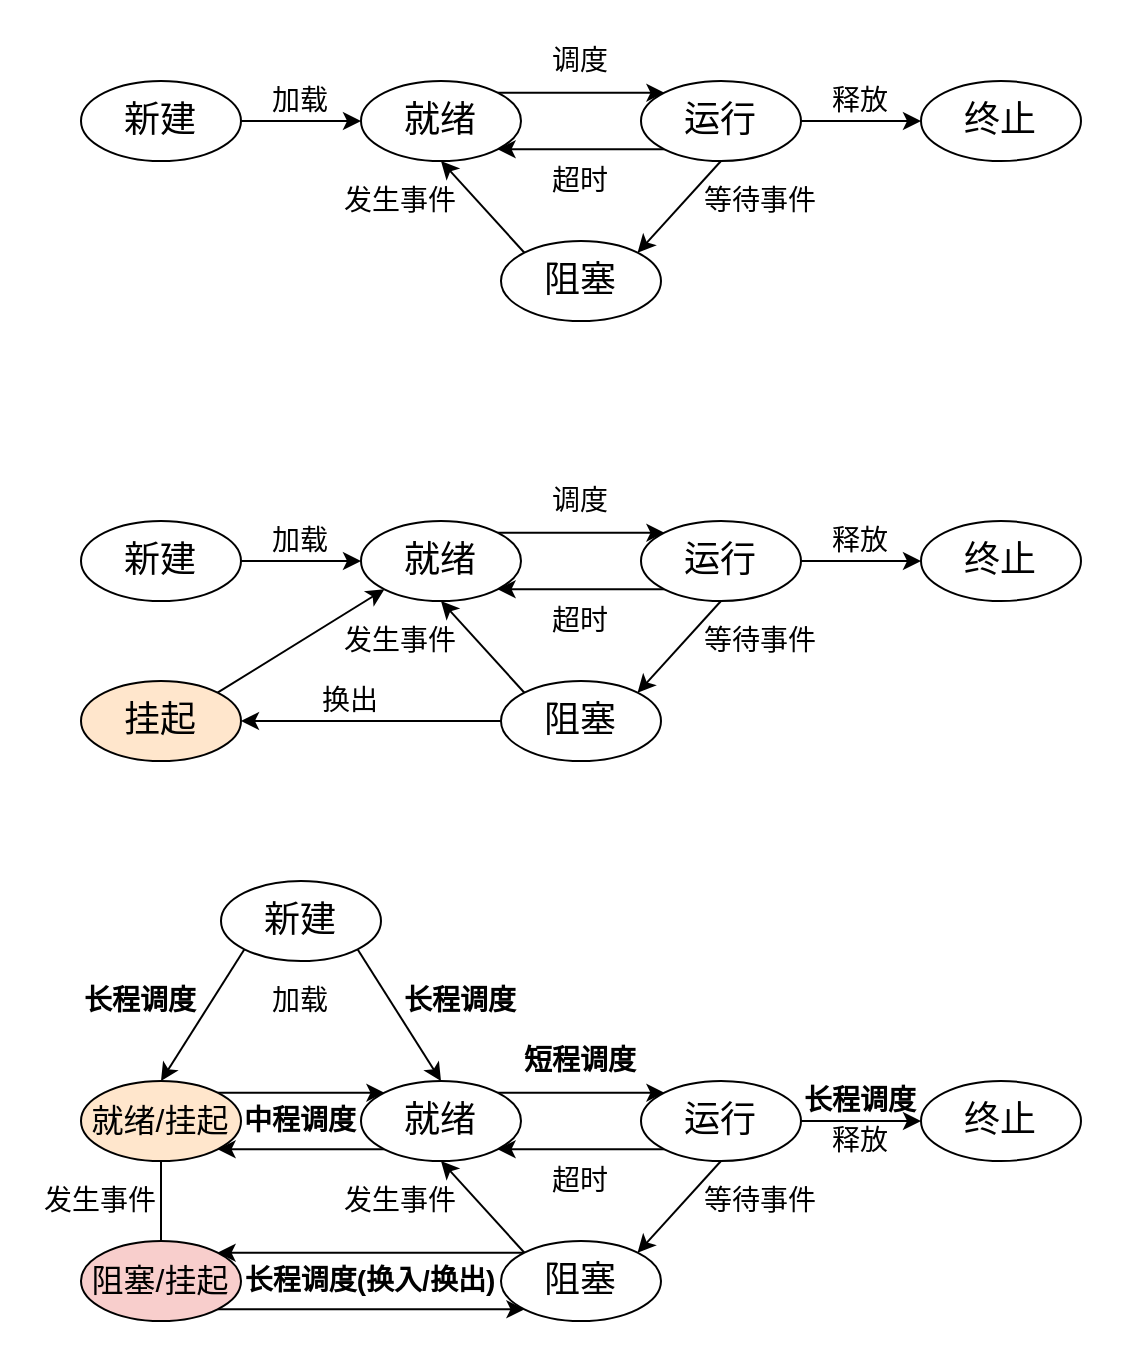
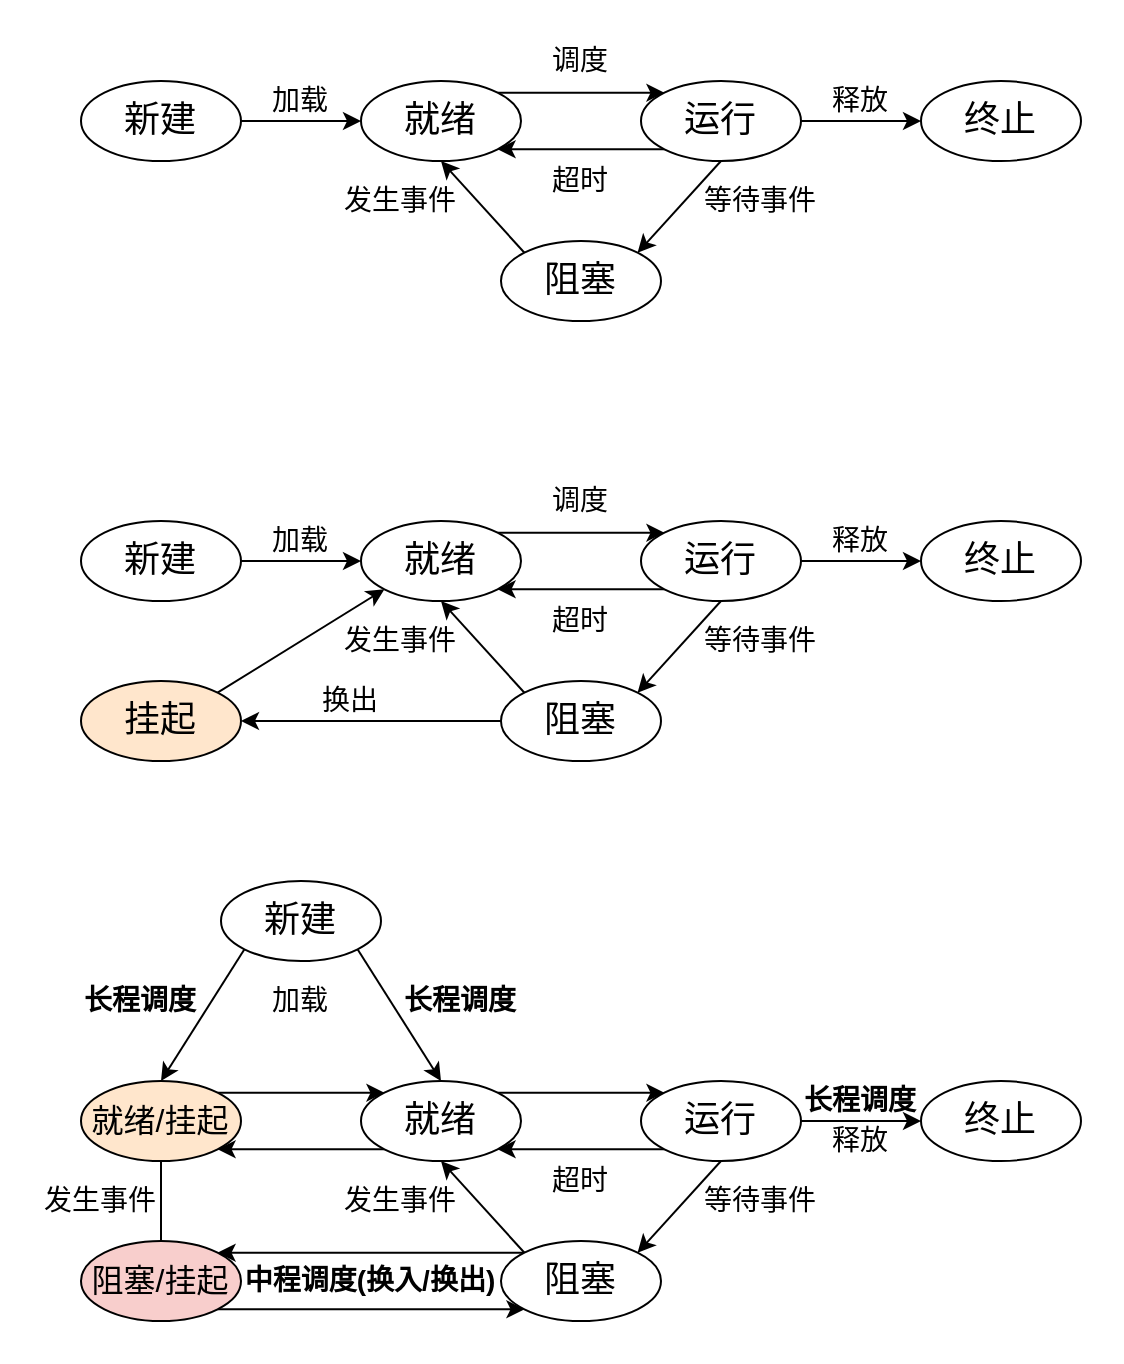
  <mxCell id="0" />
  <mxCell id="1" parent="0" />
  <mxCell id="2" style="edgeStyle=orthogonalEdgeStyle;rounded=0;orthogonalLoop=1;jettySize=auto;html=1;exitX=1;exitY=0.5;exitDx=0;exitDy=0;entryX=0;entryY=0.5;entryDx=0;entryDy=0;fontSize=18;" edge="1" parent="1" source="3" target="5"><mxGeometry relative="1" as="geometry" /></mxCell>
  <mxCell id="3" value="新建" style="ellipse;whiteSpace=wrap;html=1;fontSize=18;" vertex="1" parent="1"><mxGeometry x="40" y="40" width="80" height="40" as="geometry" /></mxCell>
  <mxCell id="4" style="edgeStyle=orthogonalEdgeStyle;rounded=0;orthogonalLoop=1;jettySize=auto;html=1;exitX=1;exitY=0;exitDx=0;exitDy=0;entryX=0;entryY=0;entryDx=0;entryDy=0;fontSize=18;" edge="1" parent="1" source="5" target="9"><mxGeometry relative="1" as="geometry" /></mxCell>
  <mxCell id="5" value="就绪" style="ellipse;whiteSpace=wrap;html=1;fontSize=18;" vertex="1" parent="1"><mxGeometry x="180" y="40" width="80" height="40" as="geometry" /></mxCell>
  <mxCell id="6" style="rounded=0;orthogonalLoop=1;jettySize=auto;html=1;exitX=0;exitY=1;exitDx=0;exitDy=0;entryX=1;entryY=1;entryDx=0;entryDy=0;fontSize=18;" edge="1" parent="1" source="9" target="5"><mxGeometry relative="1" as="geometry" /></mxCell>
  <mxCell id="7" style="edgeStyle=none;rounded=0;orthogonalLoop=1;jettySize=auto;html=1;exitX=1;exitY=0.5;exitDx=0;exitDy=0;entryX=0;entryY=0.5;entryDx=0;entryDy=0;fontSize=18;" edge="1" parent="1" source="9" target="10"><mxGeometry relative="1" as="geometry" /></mxCell>
  <mxCell id="8" style="edgeStyle=none;rounded=0;orthogonalLoop=1;jettySize=auto;html=1;exitX=0.5;exitY=1;exitDx=0;exitDy=0;entryX=1;entryY=0;entryDx=0;entryDy=0;fontSize=18;" edge="1" parent="1" source="9" target="12"><mxGeometry relative="1" as="geometry" /></mxCell>
  <mxCell id="9" value="运行" style="ellipse;whiteSpace=wrap;html=1;fontSize=18;" vertex="1" parent="1"><mxGeometry x="320" y="40" width="80" height="40" as="geometry" /></mxCell>
  <mxCell id="10" value="终止" style="ellipse;whiteSpace=wrap;html=1;fontSize=18;" vertex="1" parent="1"><mxGeometry x="460" y="40" width="80" height="40" as="geometry" /></mxCell>
  <mxCell id="11" style="edgeStyle=none;rounded=0;orthogonalLoop=1;jettySize=auto;html=1;exitX=0;exitY=0;exitDx=0;exitDy=0;entryX=0.5;entryY=1;entryDx=0;entryDy=0;fontSize=18;" edge="1" parent="1" source="12" target="5"><mxGeometry relative="1" as="geometry" /></mxCell>
  <mxCell id="12" value="阻塞" style="ellipse;whiteSpace=wrap;html=1;fontSize=18;" vertex="1" parent="1"><mxGeometry x="250" y="120" width="80" height="40" as="geometry" /></mxCell>
  <mxCell id="13" value="调度" style="text;html=1;strokeColor=none;fillColor=none;align=center;verticalAlign=middle;whiteSpace=wrap;rounded=0;fontSize=14;" vertex="1" parent="1"><mxGeometry x="270" y="20" width="40" height="20" as="geometry" /></mxCell>
  <mxCell id="14" value="超时" style="text;html=1;strokeColor=none;fillColor=none;align=center;verticalAlign=middle;whiteSpace=wrap;rounded=0;fontSize=14;" vertex="1" parent="1"><mxGeometry x="270" y="80" width="40" height="20" as="geometry" /></mxCell>
  <mxCell id="15" value="等待事件" style="text;html=1;strokeColor=none;fillColor=none;align=center;verticalAlign=middle;whiteSpace=wrap;rounded=0;fontSize=14;" vertex="1" parent="1"><mxGeometry x="350" y="90" width="60" height="20" as="geometry" /></mxCell>
  <mxCell id="16" value="发生事件" style="text;html=1;strokeColor=none;fillColor=none;align=center;verticalAlign=middle;whiteSpace=wrap;rounded=0;fontSize=14;" vertex="1" parent="1"><mxGeometry x="170" y="90" width="60" height="20" as="geometry" /></mxCell>
  <mxCell id="17" value="加载" style="text;html=1;strokeColor=none;fillColor=none;align=center;verticalAlign=middle;whiteSpace=wrap;rounded=0;fontSize=14;" vertex="1" parent="1"><mxGeometry x="120" y="40" width="60" height="20" as="geometry" /></mxCell>
  <mxCell id="18" value="释放" style="text;html=1;strokeColor=none;fillColor=none;align=center;verticalAlign=middle;whiteSpace=wrap;rounded=0;fontSize=14;" vertex="1" parent="1"><mxGeometry x="400" y="40" width="60" height="20" as="geometry" /></mxCell>
  <mxCell id="19" style="edgeStyle=orthogonalEdgeStyle;rounded=0;orthogonalLoop=1;jettySize=auto;html=1;exitX=1;exitY=0.5;exitDx=0;exitDy=0;entryX=0;entryY=0.5;entryDx=0;entryDy=0;fontSize=18;" edge="1" source="20" target="22" parent="1"><mxGeometry relative="1" as="geometry" /></mxCell>
  <mxCell id="20" value="新建" style="ellipse;whiteSpace=wrap;html=1;fontSize=18;" vertex="1" parent="1"><mxGeometry x="40" y="260" width="80" height="40" as="geometry" /></mxCell>
  <mxCell id="21" style="edgeStyle=orthogonalEdgeStyle;rounded=0;orthogonalLoop=1;jettySize=auto;html=1;exitX=1;exitY=0;exitDx=0;exitDy=0;entryX=0;entryY=0;entryDx=0;entryDy=0;fontSize=18;" edge="1" source="22" target="26" parent="1"><mxGeometry relative="1" as="geometry" /></mxCell>
  <mxCell id="22" value="就绪" style="ellipse;whiteSpace=wrap;html=1;fontSize=18;" vertex="1" parent="1"><mxGeometry x="180" y="260" width="80" height="40" as="geometry" /></mxCell>
  <mxCell id="23" style="rounded=0;orthogonalLoop=1;jettySize=auto;html=1;exitX=0;exitY=1;exitDx=0;exitDy=0;entryX=1;entryY=1;entryDx=0;entryDy=0;fontSize=18;" edge="1" source="26" target="22" parent="1"><mxGeometry relative="1" as="geometry" /></mxCell>
  <mxCell id="24" style="edgeStyle=none;rounded=0;orthogonalLoop=1;jettySize=auto;html=1;exitX=1;exitY=0.5;exitDx=0;exitDy=0;entryX=0;entryY=0.5;entryDx=0;entryDy=0;fontSize=18;" edge="1" source="26" target="27" parent="1"><mxGeometry relative="1" as="geometry" /></mxCell>
  <mxCell id="25" style="edgeStyle=none;rounded=0;orthogonalLoop=1;jettySize=auto;html=1;exitX=0.5;exitY=1;exitDx=0;exitDy=0;entryX=1;entryY=0;entryDx=0;entryDy=0;fontSize=18;" edge="1" source="26" target="30" parent="1"><mxGeometry relative="1" as="geometry" /></mxCell>
  <mxCell id="26" value="运行" style="ellipse;whiteSpace=wrap;html=1;fontSize=18;" vertex="1" parent="1"><mxGeometry x="320" y="260" width="80" height="40" as="geometry" /></mxCell>
  <mxCell id="27" value="终止" style="ellipse;whiteSpace=wrap;html=1;fontSize=18;" vertex="1" parent="1"><mxGeometry x="460" y="260" width="80" height="40" as="geometry" /></mxCell>
  <mxCell id="28" style="edgeStyle=none;rounded=0;orthogonalLoop=1;jettySize=auto;html=1;exitX=0;exitY=0;exitDx=0;exitDy=0;entryX=0.5;entryY=1;entryDx=0;entryDy=0;fontSize=18;" edge="1" source="30" target="22" parent="1"><mxGeometry relative="1" as="geometry" /></mxCell>
  <mxCell id="29" style="edgeStyle=none;rounded=0;orthogonalLoop=1;jettySize=auto;html=1;exitX=0;exitY=0.5;exitDx=0;exitDy=0;entryX=1;entryY=0.5;entryDx=0;entryDy=0;fontSize=14;" edge="1" parent="1" source="30" target="38"><mxGeometry relative="1" as="geometry" /></mxCell>
  <mxCell id="30" value="阻塞" style="ellipse;whiteSpace=wrap;html=1;fontSize=18;" vertex="1" parent="1"><mxGeometry x="250" y="340" width="80" height="40" as="geometry" /></mxCell>
  <mxCell id="31" value="调度" style="text;html=1;strokeColor=none;fillColor=none;align=center;verticalAlign=middle;whiteSpace=wrap;rounded=0;fontSize=14;" vertex="1" parent="1"><mxGeometry x="270" y="240" width="40" height="20" as="geometry" /></mxCell>
  <mxCell id="32" value="超时" style="text;html=1;strokeColor=none;fillColor=none;align=center;verticalAlign=middle;whiteSpace=wrap;rounded=0;fontSize=14;" vertex="1" parent="1"><mxGeometry x="270" y="300" width="40" height="20" as="geometry" /></mxCell>
  <mxCell id="33" value="等待事件" style="text;html=1;strokeColor=none;fillColor=none;align=center;verticalAlign=middle;whiteSpace=wrap;rounded=0;fontSize=14;" vertex="1" parent="1"><mxGeometry x="350" y="310" width="60" height="20" as="geometry" /></mxCell>
  <mxCell id="34" value="发生事件" style="text;html=1;strokeColor=none;fillColor=none;align=center;verticalAlign=middle;whiteSpace=wrap;rounded=0;fontSize=14;" vertex="1" parent="1"><mxGeometry x="170" y="310" width="60" height="20" as="geometry" /></mxCell>
  <mxCell id="35" value="加载" style="text;html=1;strokeColor=none;fillColor=none;align=center;verticalAlign=middle;whiteSpace=wrap;rounded=0;fontSize=14;" vertex="1" parent="1"><mxGeometry x="120" y="260" width="60" height="20" as="geometry" /></mxCell>
  <mxCell id="36" value="释放" style="text;html=1;strokeColor=none;fillColor=none;align=center;verticalAlign=middle;whiteSpace=wrap;rounded=0;fontSize=14;" vertex="1" parent="1"><mxGeometry x="400" y="260" width="60" height="20" as="geometry" /></mxCell>
  <mxCell id="37" style="edgeStyle=none;rounded=0;orthogonalLoop=1;jettySize=auto;html=1;exitX=1;exitY=0;exitDx=0;exitDy=0;entryX=0;entryY=1;entryDx=0;entryDy=0;fontSize=14;" edge="1" parent="1" source="38" target="22"><mxGeometry relative="1" as="geometry" /></mxCell>
  <mxCell id="38" value="挂起" style="ellipse;whiteSpace=wrap;html=1;fontSize=18;fillColor=#ffe6cc;" vertex="1" parent="1"><mxGeometry x="40" y="340" width="80" height="40" as="geometry" /></mxCell>
  <mxCell id="39" value="换出" style="text;html=1;strokeColor=none;fillColor=none;align=center;verticalAlign=middle;whiteSpace=wrap;rounded=0;fontSize=14;" vertex="1" parent="1"><mxGeometry x="145" y="340" width="60" height="20" as="geometry" /></mxCell>
  <mxCell id="40" style="rounded=0;orthogonalLoop=1;jettySize=auto;html=1;exitX=1;exitY=1;exitDx=0;exitDy=0;entryX=0.5;entryY=0;entryDx=0;entryDy=0;fontSize=18;" edge="1" source="42" target="45" parent="1"><mxGeometry relative="1" as="geometry" /></mxCell>
  <mxCell id="41" style="edgeStyle=none;rounded=0;orthogonalLoop=1;jettySize=auto;html=1;exitX=0;exitY=1;exitDx=0;exitDy=0;entryX=0.5;entryY=0;entryDx=0;entryDy=0;fontSize=16;" edge="1" parent="1" source="42" target="65"><mxGeometry relative="1" as="geometry" /></mxCell>
  <mxCell id="42" value="新建" style="ellipse;whiteSpace=wrap;html=1;fontSize=18;" vertex="1" parent="1"><mxGeometry x="110" y="440" width="80" height="40" as="geometry" /></mxCell>
  <mxCell id="43" style="edgeStyle=orthogonalEdgeStyle;rounded=0;orthogonalLoop=1;jettySize=auto;html=1;exitX=1;exitY=0;exitDx=0;exitDy=0;entryX=0;entryY=0;entryDx=0;entryDy=0;fontSize=18;" edge="1" source="45" target="49" parent="1"><mxGeometry relative="1" as="geometry" /></mxCell>
  <mxCell id="44" style="edgeStyle=none;rounded=0;orthogonalLoop=1;jettySize=auto;html=1;exitX=0;exitY=1;exitDx=0;exitDy=0;entryX=1;entryY=1;entryDx=0;entryDy=0;fontSize=16;" edge="1" parent="1" source="45" target="65"><mxGeometry relative="1" as="geometry" /></mxCell>
  <mxCell id="45" value="就绪" style="ellipse;whiteSpace=wrap;html=1;fontSize=18;" vertex="1" parent="1"><mxGeometry x="180" y="540" width="80" height="40" as="geometry" /></mxCell>
  <mxCell id="46" style="rounded=0;orthogonalLoop=1;jettySize=auto;html=1;exitX=0;exitY=1;exitDx=0;exitDy=0;entryX=1;entryY=1;entryDx=0;entryDy=0;fontSize=18;" edge="1" source="49" target="45" parent="1"><mxGeometry relative="1" as="geometry" /></mxCell>
  <mxCell id="47" style="edgeStyle=none;rounded=0;orthogonalLoop=1;jettySize=auto;html=1;exitX=1;exitY=0.5;exitDx=0;exitDy=0;entryX=0;entryY=0.5;entryDx=0;entryDy=0;fontSize=18;" edge="1" source="49" target="50" parent="1"><mxGeometry relative="1" as="geometry" /></mxCell>
  <mxCell id="48" style="edgeStyle=none;rounded=0;orthogonalLoop=1;jettySize=auto;html=1;exitX=0.5;exitY=1;exitDx=0;exitDy=0;entryX=1;entryY=0;entryDx=0;entryDy=0;fontSize=18;" edge="1" source="49" target="53" parent="1"><mxGeometry relative="1" as="geometry" /></mxCell>
  <mxCell id="49" value="运行" style="ellipse;whiteSpace=wrap;html=1;fontSize=18;" vertex="1" parent="1"><mxGeometry x="320" y="540" width="80" height="40" as="geometry" /></mxCell>
  <mxCell id="50" value="终止" style="ellipse;whiteSpace=wrap;html=1;fontSize=18;" vertex="1" parent="1"><mxGeometry x="460" y="540" width="80" height="40" as="geometry" /></mxCell>
  <mxCell id="51" style="edgeStyle=none;rounded=0;orthogonalLoop=1;jettySize=auto;html=1;exitX=0;exitY=0;exitDx=0;exitDy=0;entryX=0.5;entryY=1;entryDx=0;entryDy=0;fontSize=18;" edge="1" source="53" target="45" parent="1"><mxGeometry relative="1" as="geometry" /></mxCell>
  <mxCell id="52" style="edgeStyle=none;rounded=0;orthogonalLoop=1;jettySize=auto;html=1;exitX=0;exitY=0;exitDx=0;exitDy=0;entryX=1;entryY=0;entryDx=0;entryDy=0;fontSize=14;" edge="1" source="53" target="62" parent="1"><mxGeometry relative="1" as="geometry" /></mxCell>
  <mxCell id="53" value="阻塞" style="ellipse;whiteSpace=wrap;html=1;fontSize=18;" vertex="1" parent="1"><mxGeometry x="250" y="620" width="80" height="40" as="geometry" /></mxCell>
- <mxCell id="54" value="短程调度" style="text;html=1;strokeColor=none;fillColor=none;align=center;verticalAlign=middle;whiteSpace=wrap;rounded=0;fontSize=14;fontStyle=1" vertex="1" parent="1"><mxGeometry x="260" y="520" width="60" height="20" as="geometry" /></mxCell>
  <mxCell id="55" value="超时" style="text;html=1;strokeColor=none;fillColor=none;align=center;verticalAlign=middle;whiteSpace=wrap;rounded=0;fontSize=14;" vertex="1" parent="1"><mxGeometry x="270" y="580" width="40" height="20" as="geometry" /></mxCell>
  <mxCell id="56" value="等待事件" style="text;html=1;strokeColor=none;fillColor=none;align=center;verticalAlign=middle;whiteSpace=wrap;rounded=0;fontSize=14;" vertex="1" parent="1"><mxGeometry x="350" y="590" width="60" height="20" as="geometry" /></mxCell>
  <mxCell id="57" value="发生事件" style="text;html=1;strokeColor=none;fillColor=none;align=center;verticalAlign=middle;whiteSpace=wrap;rounded=0;fontSize=14;" vertex="1" parent="1"><mxGeometry x="170" y="590" width="60" height="20" as="geometry" /></mxCell>
  <mxCell id="58" value="长程调度" style="text;html=1;strokeColor=none;fillColor=none;align=center;verticalAlign=middle;whiteSpace=wrap;rounded=0;fontSize=14;fontStyle=1" vertex="1" parent="1"><mxGeometry x="200" y="490" width="60" height="20" as="geometry" /></mxCell>
  <mxCell id="59" value="释放" style="text;html=1;strokeColor=none;fillColor=none;align=center;verticalAlign=middle;whiteSpace=wrap;rounded=0;fontSize=14;" vertex="1" parent="1"><mxGeometry x="400" y="560" width="60" height="20" as="geometry" /></mxCell>
  <mxCell id="60" style="edgeStyle=none;rounded=0;orthogonalLoop=1;jettySize=auto;html=1;exitX=0.5;exitY=0;exitDx=0;exitDy=0;entryX=0.5;entryY=1;entryDx=0;entryDy=0;fontSize=16;endArrow=none;" edge="1" parent="1" source="62" target="65"><mxGeometry relative="1" as="geometry" /></mxCell>
  <mxCell id="61" style="edgeStyle=none;rounded=0;orthogonalLoop=1;jettySize=auto;html=1;exitX=1;exitY=1;exitDx=0;exitDy=0;entryX=0;entryY=1;entryDx=0;entryDy=0;fontSize=16;" edge="1" parent="1" source="62" target="53"><mxGeometry relative="1" as="geometry" /></mxCell>
  <mxCell id="62" value="&lt;font style=&quot;font-size: 16px&quot;&gt;阻塞/挂起&lt;/font&gt;" style="ellipse;whiteSpace=wrap;html=1;fontSize=18;fillColor=#f8cecc;" vertex="1" parent="1"><mxGeometry x="40" y="620" width="80" height="40" as="geometry" /></mxCell>
- <mxCell id="63" value="长程调度(换入/换出)" style="text;html=1;strokeColor=none;fillColor=none;align=center;verticalAlign=middle;whiteSpace=wrap;rounded=0;fontSize=14;fontStyle=1" vertex="1" parent="1"><mxGeometry x="110" y="630" width="150" height="20" as="geometry" /></mxCell>
+ <mxCell id="63" value="中程调度(换入/换出)" style="text;html=1;strokeColor=none;fillColor=none;align=center;verticalAlign=middle;whiteSpace=wrap;rounded=0;fontSize=14;fontStyle=1" vertex="1" parent="1"><mxGeometry x="110" y="630" width="150" height="20" as="geometry" /></mxCell>
  <mxCell id="64" style="edgeStyle=none;rounded=0;orthogonalLoop=1;jettySize=auto;html=1;exitX=1;exitY=0;exitDx=0;exitDy=0;entryX=0;entryY=0;entryDx=0;entryDy=0;fontSize=16;" edge="1" parent="1" source="65" target="45"><mxGeometry relative="1" as="geometry" /></mxCell>
  <mxCell id="65" value="就绪/挂起" style="ellipse;whiteSpace=wrap;html=1;fontSize=16;fillColor=#ffe6cc;" vertex="1" parent="1"><mxGeometry x="40" y="540" width="80" height="40" as="geometry" /></mxCell>
- <mxCell id="66" value="中程调度" style="text;html=1;strokeColor=none;fillColor=none;align=center;verticalAlign=middle;whiteSpace=wrap;rounded=0;fontSize=14;fontStyle=1" vertex="1" parent="1"><mxGeometry x="120" y="550" width="60" height="20" as="geometry" /></mxCell>
  <mxCell id="67" value="长程调度" style="text;html=1;strokeColor=none;fillColor=none;align=center;verticalAlign=middle;whiteSpace=wrap;rounded=0;fontSize=14;fontStyle=1" vertex="1" parent="1"><mxGeometry x="40" y="490" width="60" height="20" as="geometry" /></mxCell>
  <mxCell id="68" value="发生事件" style="text;html=1;strokeColor=none;fillColor=none;align=center;verticalAlign=middle;whiteSpace=wrap;rounded=0;fontSize=14;" vertex="1" parent="1"><mxGeometry x="20" y="590" width="60" height="20" as="geometry" /></mxCell>
  <mxCell id="69" value="长程调度" style="text;html=1;strokeColor=none;fillColor=none;align=center;verticalAlign=middle;whiteSpace=wrap;rounded=0;fontSize=14;fontStyle=1" vertex="1" parent="1"><mxGeometry x="400" y="540" width="60" height="20" as="geometry" /></mxCell>
  <mxCell id="70" value="加载" style="text;html=1;strokeColor=none;fillColor=none;align=center;verticalAlign=middle;whiteSpace=wrap;rounded=0;fontSize=14;" vertex="1" parent="1"><mxGeometry x="120" y="490" width="60" height="20" as="geometry" /></mxCell>
